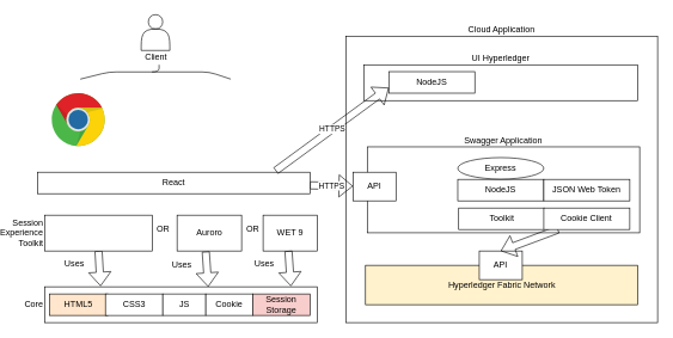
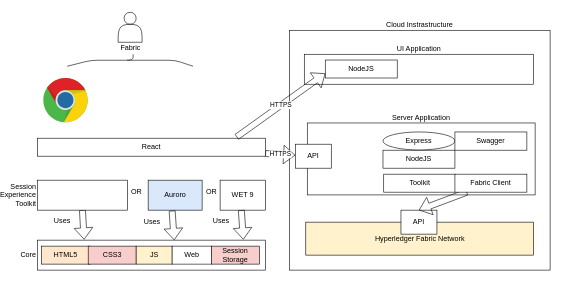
  <mxCell id="0" />
  <mxCell id="1" parent="0" />
  <mxCell id="2" value="Core" style="rounded=0;whiteSpace=wrap;html=1;labelPosition=left;verticalLabelPosition=middle;align=right;verticalAlign=middle;labelBackgroundColor=none;" vertex="1" parent="1"><mxGeometry x="20" y="400" width="380" height="50" as="geometry" /></mxCell>
  <mxCell id="3" value="&lt;div align=&quot;center&quot;&gt;&lt;font style=&quot;font-size: 12px&quot;&gt;Uses&lt;/font&gt;&lt;/div&gt;" style="edgeStyle=none;shape=flexArrow;rounded=0;orthogonalLoop=1;jettySize=auto;html=1;exitX=0.5;exitY=1;exitDx=0;exitDy=0;entryX=0.205;entryY=-0.018;entryDx=0;entryDy=0;align=center;entryPerimeter=0;" edge="1" parent="1" source="4" target="2"><mxGeometry x="-0.333" y="-35" relative="1" as="geometry"><mxPoint as="offset" /></mxGeometry></mxCell>
  <mxCell id="4" value="&lt;div align=&quot;right&quot;&gt;Session &lt;br&gt;&lt;/div&gt;&lt;div align=&quot;right&quot;&gt;Experience &lt;br&gt;&lt;/div&gt;&lt;div align=&quot;right&quot;&gt;Toolkit&lt;br&gt;&lt;/div&gt;" style="rounded=0;whiteSpace=wrap;html=1;labelPosition=left;verticalLabelPosition=middle;align=right;verticalAlign=middle;labelBackgroundColor=none;" vertex="1" parent="1"><mxGeometry x="20" y="300" width="150" height="50" as="geometry" /></mxCell>
  <mxCell id="5" value="" style="shape=actor;whiteSpace=wrap;html=1;" vertex="1" parent="1"><mxGeometry x="154.5" y="20" width="40" height="50" as="geometry" /></mxCell>
- <mxCell id="6" value="Client" style="text;html=1;align=center;verticalAlign=middle;resizable=0;points=[];autosize=1;" vertex="1" parent="1"><mxGeometry x="149.5" y="70" width="50" height="20" as="geometry" /></mxCell>
- <mxCell id="7" value="Cloud Application" style="rounded=0;whiteSpace=wrap;html=1;labelPosition=center;verticalLabelPosition=top;align=center;verticalAlign=bottom;" vertex="1" parent="1"><mxGeometry x="440" y="50" width="435" height="400" as="geometry" /></mxCell>
+ <mxCell id="6" value="Fabric" style="text;html=1;align=center;verticalAlign=middle;resizable=0;points=[];autosize=1;" vertex="1" parent="1"><mxGeometry x="149.5" y="70" width="50" height="20" as="geometry" /></mxCell>
+ <mxCell id="7" value="Cloud Instrastructure" style="rounded=0;whiteSpace=wrap;html=1;labelPosition=center;verticalLabelPosition=top;align=center;verticalAlign=bottom;" vertex="1" parent="1"><mxGeometry x="440" y="50" width="435" height="400" as="geometry" /></mxCell>
  <mxCell id="8" value="" style="dashed=0;outlineConnect=0;html=1;align=center;labelPosition=center;verticalLabelPosition=bottom;verticalAlign=top;shape=mxgraph.weblogos.chrome;rounded=0;" vertex="1" parent="1"><mxGeometry x="29.8" y="129.6" width="74.8" height="75.4" as="geometry" /></mxCell>
  <mxCell id="9" value="" style="shape=image;html=1;verticalAlign=top;verticalLabelPosition=bottom;labelBackgroundColor=#ffffff;imageAspect=0;aspect=fixed;image=https://cdn3.iconfinder.com/data/icons/browsers-1/512/Browser_D-128.png;rounded=0;" vertex="1" parent="1"><mxGeometry x="124.6" y="125" width="80" height="80" as="geometry" /></mxCell>
  <mxCell id="10" value="" style="shape=image;html=1;verticalAlign=top;verticalLabelPosition=bottom;labelBackgroundColor=#ffffff;imageAspect=0;aspect=fixed;image=https://cdn1.iconfinder.com/data/icons/smallicons-logotypes/32/firefox-128.png;rounded=0;" vertex="1" parent="1"><mxGeometry x="234.6" y="120" width="84.6" height="84.6" as="geometry" /></mxCell>
  <mxCell id="11" value="" style="endArrow=none;html=1;entryX=0.6;entryY=1;entryDx=0;entryDy=0;entryPerimeter=0;" edge="1" parent="1" target="6"><mxGeometry width="50" height="50" relative="1" as="geometry"><mxPoint x="69.5" y="110" as="sourcePoint" /><mxPoint x="169.5" y="100" as="targetPoint" /><Array as="points"><mxPoint x="109.5" y="100" /><mxPoint x="179.5" y="100" /></Array></mxGeometry></mxCell>
  <mxCell id="12" value="" style="endArrow=none;html=1;" edge="1" parent="1"><mxGeometry width="50" height="50" relative="1" as="geometry"><mxPoint x="279.5" y="110" as="sourcePoint" /><mxPoint x="169.5" y="100" as="targetPoint" /><Array as="points"><mxPoint x="249.5" y="100" /></Array></mxGeometry></mxCell>
  <mxCell id="13" value="HTML5" style="rounded=0;whiteSpace=wrap;html=1;fillColor=#ffe6cc;" vertex="1" parent="1"><mxGeometry x="26.45" y="410" width="81.5" height="30" as="geometry" /></mxCell>
- <mxCell id="14" value="CSS3" style="rounded=0;whiteSpace=wrap;html=1;" vertex="1" parent="1"><mxGeometry x="104.6" y="410" width="80" height="30" as="geometry" /></mxCell>
- <mxCell id="15" value="JS" style="rounded=0;whiteSpace=wrap;html=1;" vertex="1" parent="1"><mxGeometry x="184.6" y="410" width="60" height="30" as="geometry" /></mxCell>
- <mxCell id="16" value="Cookie" style="rounded=0;whiteSpace=wrap;html=1;" vertex="1" parent="1"><mxGeometry x="244.6" y="410" width="65.4" height="30" as="geometry" /></mxCell>
+ <mxCell id="14" value="CSS3" style="rounded=0;whiteSpace=wrap;html=1;fillColor=#f8cecc;" vertex="1" parent="1"><mxGeometry x="104.6" y="410" width="80" height="30" as="geometry" /></mxCell>
+ <mxCell id="15" value="JS" style="rounded=0;whiteSpace=wrap;html=1;fillColor=#fff2cc;" vertex="1" parent="1"><mxGeometry x="184.6" y="410" width="60" height="30" as="geometry" /></mxCell>
+ <mxCell id="16" value="Web" style="rounded=0;whiteSpace=wrap;html=1;" vertex="1" parent="1"><mxGeometry x="244.6" y="410" width="65.4" height="30" as="geometry" /></mxCell>
  <mxCell id="17" value="Session Storage" style="rounded=0;whiteSpace=wrap;html=1;fillColor=#f8cecc;" vertex="1" parent="1"><mxGeometry x="310" y="410" width="80" height="30" as="geometry" /></mxCell>
  <mxCell id="18" value="HTTPS" style="edgeStyle=none;shape=flexArrow;rounded=0;orthogonalLoop=1;jettySize=auto;html=1;" edge="1" parent="1" source="19" target="34"><mxGeometry relative="1" as="geometry" /></mxCell>
- <mxCell id="19" value="React" style="rounded=0;whiteSpace=wrap;html=1;labelBackgroundColor=none;" vertex="1" parent="1"><mxGeometry x="10" y="240" width="380" height="30" as="geometry" /></mxCell>
+ <mxCell id="19" value="React" style="rounded=0;whiteSpace=wrap;html=1;labelBackgroundColor=none;" vertex="1" parent="1"><mxGeometry x="20" y="230" width="380" height="30" as="geometry" /></mxCell>
  <mxCell id="20" value="WET 9" style="rounded=0;whiteSpace=wrap;html=1;labelBackgroundColor=none;align=center;" vertex="1" parent="1"><mxGeometry x="324.6" y="300" width="75.4" height="50" as="geometry" /></mxCell>
- <mxCell id="21" value="Auroro" style="rounded=0;whiteSpace=wrap;html=1;labelBackgroundColor=none;align=center;" vertex="1" parent="1"><mxGeometry x="204.6" y="300" width="90" height="50" as="geometry" /></mxCell>
+ <mxCell id="21" value="Auroro" style="rounded=0;whiteSpace=wrap;html=1;labelBackgroundColor=none;align=center;fillColor=#dae8fc;" vertex="1" parent="1"><mxGeometry x="204.6" y="300" width="90" height="50" as="geometry" /></mxCell>
  <mxCell id="22" value="OR" style="text;html=1;align=center;verticalAlign=middle;resizable=0;points=[];autosize=1;" vertex="1" parent="1"><mxGeometry x="170" y="310" width="30" height="20" as="geometry" /></mxCell>
  <mxCell id="23" value="OR" style="text;html=1;align=center;verticalAlign=middle;resizable=0;points=[];autosize=1;" vertex="1" parent="1"><mxGeometry x="294.6" y="310" width="30" height="20" as="geometry" /></mxCell>
  <mxCell id="24" value="&lt;div align=&quot;center&quot;&gt;&lt;font style=&quot;font-size: 12px&quot;&gt;Uses&lt;/font&gt;&lt;/div&gt;" style="edgeStyle=none;shape=flexArrow;rounded=0;orthogonalLoop=1;jettySize=auto;html=1;exitX=0.5;exitY=1;exitDx=0;exitDy=0;align=center;" edge="1" parent="1"><mxGeometry x="-0.333" y="-35" relative="1" as="geometry"><mxPoint x="244.6" y="350.9" as="sourcePoint" /><mxPoint x="248" y="400" as="targetPoint" /><mxPoint as="offset" /></mxGeometry></mxCell>
  <mxCell id="25" value="&lt;div align=&quot;center&quot;&gt;&lt;font style=&quot;font-size: 12px&quot;&gt;Uses&lt;/font&gt;&lt;/div&gt;" style="edgeStyle=none;shape=flexArrow;rounded=0;orthogonalLoop=1;jettySize=auto;html=1;exitX=0.5;exitY=1;exitDx=0;exitDy=0;align=center;" edge="1" parent="1"><mxGeometry x="-0.333" y="-35" relative="1" as="geometry"><mxPoint x="360" y="350" as="sourcePoint" /><mxPoint x="363.4" y="399.1" as="targetPoint" /><mxPoint as="offset" /></mxGeometry></mxCell>
  <mxCell id="26" value="Hyperledger Fabric Network" style="rounded=0;whiteSpace=wrap;html=1;labelBackgroundColor=none;align=center;fillColor=#fff2cc;" vertex="1" parent="1"><mxGeometry x="467.5" y="370" width="380" height="55" as="geometry" /></mxCell>
- <mxCell id="27" value="Swagger Application" style="rounded=0;whiteSpace=wrap;html=1;labelBackgroundColor=none;align=center;labelPosition=center;verticalLabelPosition=top;verticalAlign=bottom;" vertex="1" parent="1"><mxGeometry x="470" y="204.6" width="380" height="120" as="geometry" /></mxCell>
- <mxCell id="28" value="UI Hyperledger" style="rounded=0;whiteSpace=wrap;html=1;labelBackgroundColor=none;align=center;labelPosition=center;verticalLabelPosition=top;verticalAlign=bottom;" vertex="1" parent="1"><mxGeometry x="465" y="90" width="382.5" height="50" as="geometry" /></mxCell>
+ <mxCell id="27" value="Server Application" style="rounded=0;whiteSpace=wrap;html=1;labelBackgroundColor=none;align=center;labelPosition=center;verticalLabelPosition=top;verticalAlign=bottom;" vertex="1" parent="1"><mxGeometry x="470" y="204.6" width="380" height="120" as="geometry" /></mxCell>
+ <mxCell id="28" value="UI Application" style="rounded=0;whiteSpace=wrap;html=1;labelBackgroundColor=none;align=center;labelPosition=center;verticalLabelPosition=top;verticalAlign=bottom;" vertex="1" parent="1"><mxGeometry x="465" y="90" width="382.5" height="50" as="geometry" /></mxCell>
  <mxCell id="29" value="NodeJS" style="rounded=0;whiteSpace=wrap;html=1;labelBackgroundColor=none;align=center;" vertex="1" parent="1"><mxGeometry x="500" y="99.6" width="120" height="30" as="geometry" /></mxCell>
  <mxCell id="30" value="NodeJS" style="rounded=0;whiteSpace=wrap;html=1;labelBackgroundColor=none;align=center;" vertex="1" parent="1"><mxGeometry x="596.25" y="250" width="120" height="30" as="geometry" /></mxCell>
  <mxCell id="31" value="Express" style="ellipse;whiteSpace=wrap;html=1;labelBackgroundColor=none;align=center;" vertex="1" parent="1"><mxGeometry x="596.25" y="219.6" width="120" height="30" as="geometry" /></mxCell>
- <mxCell id="33" value="JSON Web Token" style="rounded=0;whiteSpace=wrap;html=1;labelBackgroundColor=none;align=center;" vertex="1" parent="1"><mxGeometry x="716.25" y="250" width="120" height="30" as="geometry" /></mxCell>
+ <mxCell id="32" value="Swagger" style="rounded=0;whiteSpace=wrap;html=1;labelBackgroundColor=none;align=center;" vertex="1" parent="1"><mxGeometry x="716.25" y="219.6" width="120" height="30.4" as="geometry" /></mxCell>
  <mxCell id="34" value="API" style="rounded=0;whiteSpace=wrap;html=1;labelBackgroundColor=none;align=center;" vertex="1" parent="1"><mxGeometry x="450" y="240" width="60" height="40" as="geometry" /></mxCell>
  <mxCell id="35" value="API" style="rounded=0;whiteSpace=wrap;html=1;labelBackgroundColor=none;align=center;" vertex="1" parent="1"><mxGeometry x="626.25" y="350" width="60" height="40" as="geometry" /></mxCell>
  <mxCell id="36" value="Toolkit" style="rounded=0;whiteSpace=wrap;html=1;labelBackgroundColor=none;align=center;" vertex="1" parent="1"><mxGeometry x="597.5" y="290" width="120" height="30" as="geometry" /></mxCell>
  <mxCell id="37" value="" style="edgeStyle=none;shape=flexArrow;rounded=0;orthogonalLoop=1;jettySize=auto;html=1;entryX=0.5;entryY=0;entryDx=0;entryDy=0;" edge="1" parent="1" source="38" target="35"><mxGeometry relative="1" as="geometry" /></mxCell>
- <mxCell id="38" value="Cookie Client" style="rounded=0;whiteSpace=wrap;html=1;labelBackgroundColor=none;align=center;" vertex="1" parent="1"><mxGeometry x="716.25" y="290" width="120" height="30" as="geometry" /></mxCell>
+ <mxCell id="38" value="Fabric Client" style="rounded=0;whiteSpace=wrap;html=1;labelBackgroundColor=none;align=center;" vertex="1" parent="1"><mxGeometry x="716.25" y="290" width="120" height="30" as="geometry" /></mxCell>
  <mxCell id="39" value="HTTPS" style="edgeStyle=none;shape=flexArrow;rounded=0;orthogonalLoop=1;jettySize=auto;html=1;entryX=0;entryY=0.75;entryDx=0;entryDy=0;exitX=0.874;exitY=-0.067;exitDx=0;exitDy=0;exitPerimeter=0;" edge="1" parent="1" source="19" target="29"><mxGeometry relative="1" as="geometry" /></mxCell>
